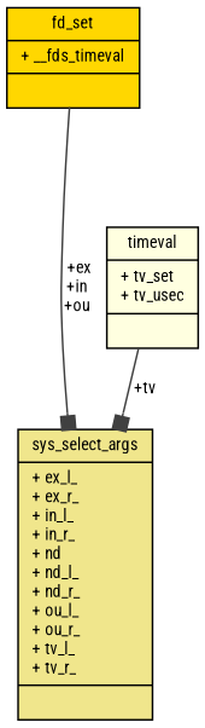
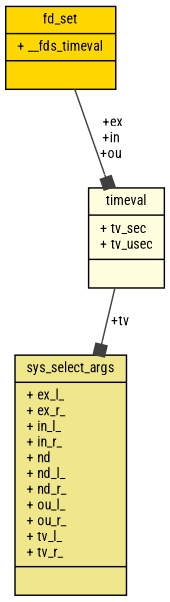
  digraph {
    fontname="Roboto Condensed"
    node [color=black fontname="Roboto Condensed" fontsize=10 shape=record style=filled]
    edge [arrowhead=box color=grey25 fontname="Roboto Condensed" fontsize=10 labelfontname=Helvetica labelfontsize=10 style=solid]
    n1 [fillcolor=khaki fontcolor=black height=0.2 label="{sys_select_args\n|+ ex_l_\l+ ex_r_\l+ in_l_\l+ in_r_\l+ nd\l+ nd_l_\l+ nd_r_\l+ ou_l_\l+ ou_r_\l+ tv_l_\l+ tv_r_\l|}" width=0.4]
-   n2 [fillcolor=lightyellow height=0.2 label="{timeval\n|+ tv_set\l+ tv_usec\l|}" width=0.4]
+   n2 [fillcolor=lightyellow height=0.2 label="{timeval\n|+ tv_sec\l+ tv_usec\l|}" width=0.4]
    n3 [fillcolor=gold height=0.2 label="{fd_set\n|+ __fds_timeval\l|}" width=0.4]
    n2 -> n1 [label=" +tv"]
-   n3 -> n1 [label=" +ex\n+in\n+ou"]
+   n3 -> n2 [label=" +ex\n+in\n+ou"]
  }
